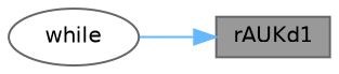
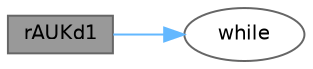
  digraph {
    rankdir=RL
    node [fontname=Helvetica fontsize=10 style=filled]
    n1 [color=gray40 fillcolor=grey60 fontcolor=black height=0.2 label=rAUKd1 shape=box width=0.4]
    n2 [color=grey40 fillcolor=white height=0.2 label=while shape=ellipse width=0.4]
-   n1 -> n2 [color=steelblue1 dir=back fontname=Helvetica fontsize=10 labelfontname=Helvetica labelfontsize=10 style=solid]
+   n2 -> n1 [color=steelblue1 dir=back fontname=Helvetica fontsize=10 labelfontname=Helvetica labelfontsize=10 style=solid]
  }
